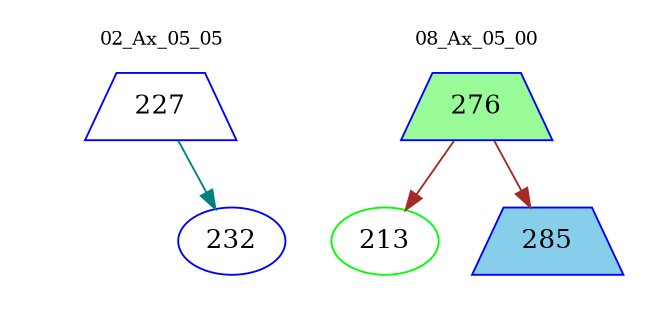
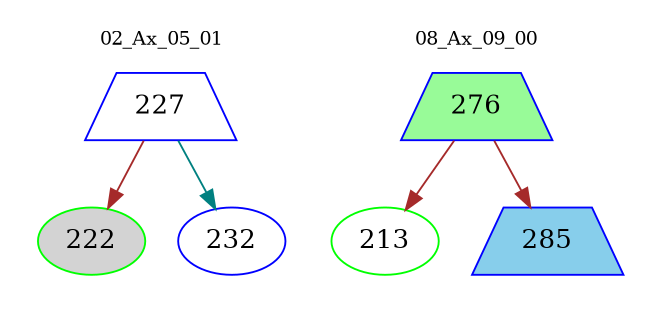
  digraph {
    node [color=blue fillcolor=white shape=trapezium style=filled]
    edge [color=brown]
    n1 [label=227]
+   n2 [color=green fillcolor=lightgrey label=222 shape=ellipse]
    n3 [label=232 shape=ellipse]
    n4 [fillcolor=palegreen label=276]
    n5 [color=green label=213 shape=ellipse]
    n6 [fillcolor=skyblue label=285]
    subgraph cluster_1 {
      color=white
      fontsize=10
-     label="02_Ax_05_05"
+     label="02_Ax_05_01"
      n1
+     n2
      n3
    }
    subgraph cluster_2 {
      color=white
      fontsize=10
-     label="08_Ax_05_00"
+     label="08_Ax_09_00"
      n4
      n5
      n6
    }
+   n1 -> n2
    n1 -> n3 [color=teal]
    n4 -> n5
    n4 -> n6
  }
